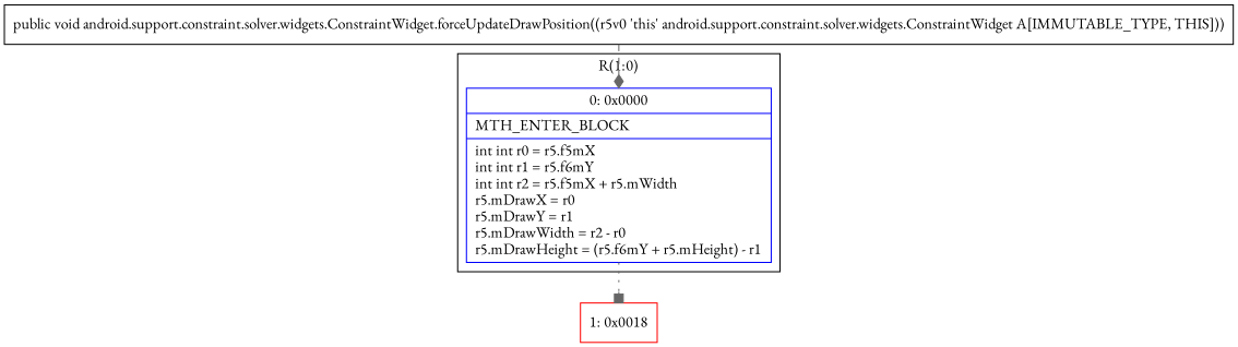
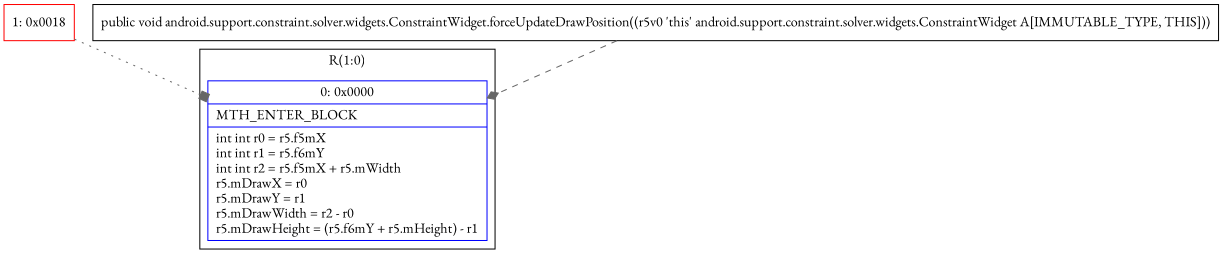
  digraph {
    fontname="EB Garamond"
    node [shape=record fontname="EB Garamond"]
    edge [color=gray40 fontname="EB Garamond"]
    n1 [color=blue label="{0\:\ 0x0000|MTH_ENTER_BLOCK\l|int int r0 = r5.f5mX\lint int r1 = r5.f6mY\lint int r2 = r5.f5mX + r5.mWidth\lr5.mDrawX = r0\lr5.mDrawY = r1\lr5.mDrawWidth = r2 \- r0\lr5.mDrawHeight = (r5.f6mY + r5.mHeight) \- r1\l}"]
    n2 [color=red label="{1\:\ 0x0018}"]
    n3 [label="{public void android.support.constraint.solver.widgets.ConstraintWidget.forceUpdateDrawPosition((r5v0 'this' android.support.constraint.solver.widgets.ConstraintWidget A[IMMUTABLE_TYPE, THIS])) }"]
    subgraph cluster_1 {
      label="R(1:0)"
      n1
    }
-   n1 -> n2 [style=dotted arrowhead=box]
+   n2 -> n1 [style=dotted arrowhead=box]
    n3 -> n1 [style=dashed arrowhead=diamond]
  }
